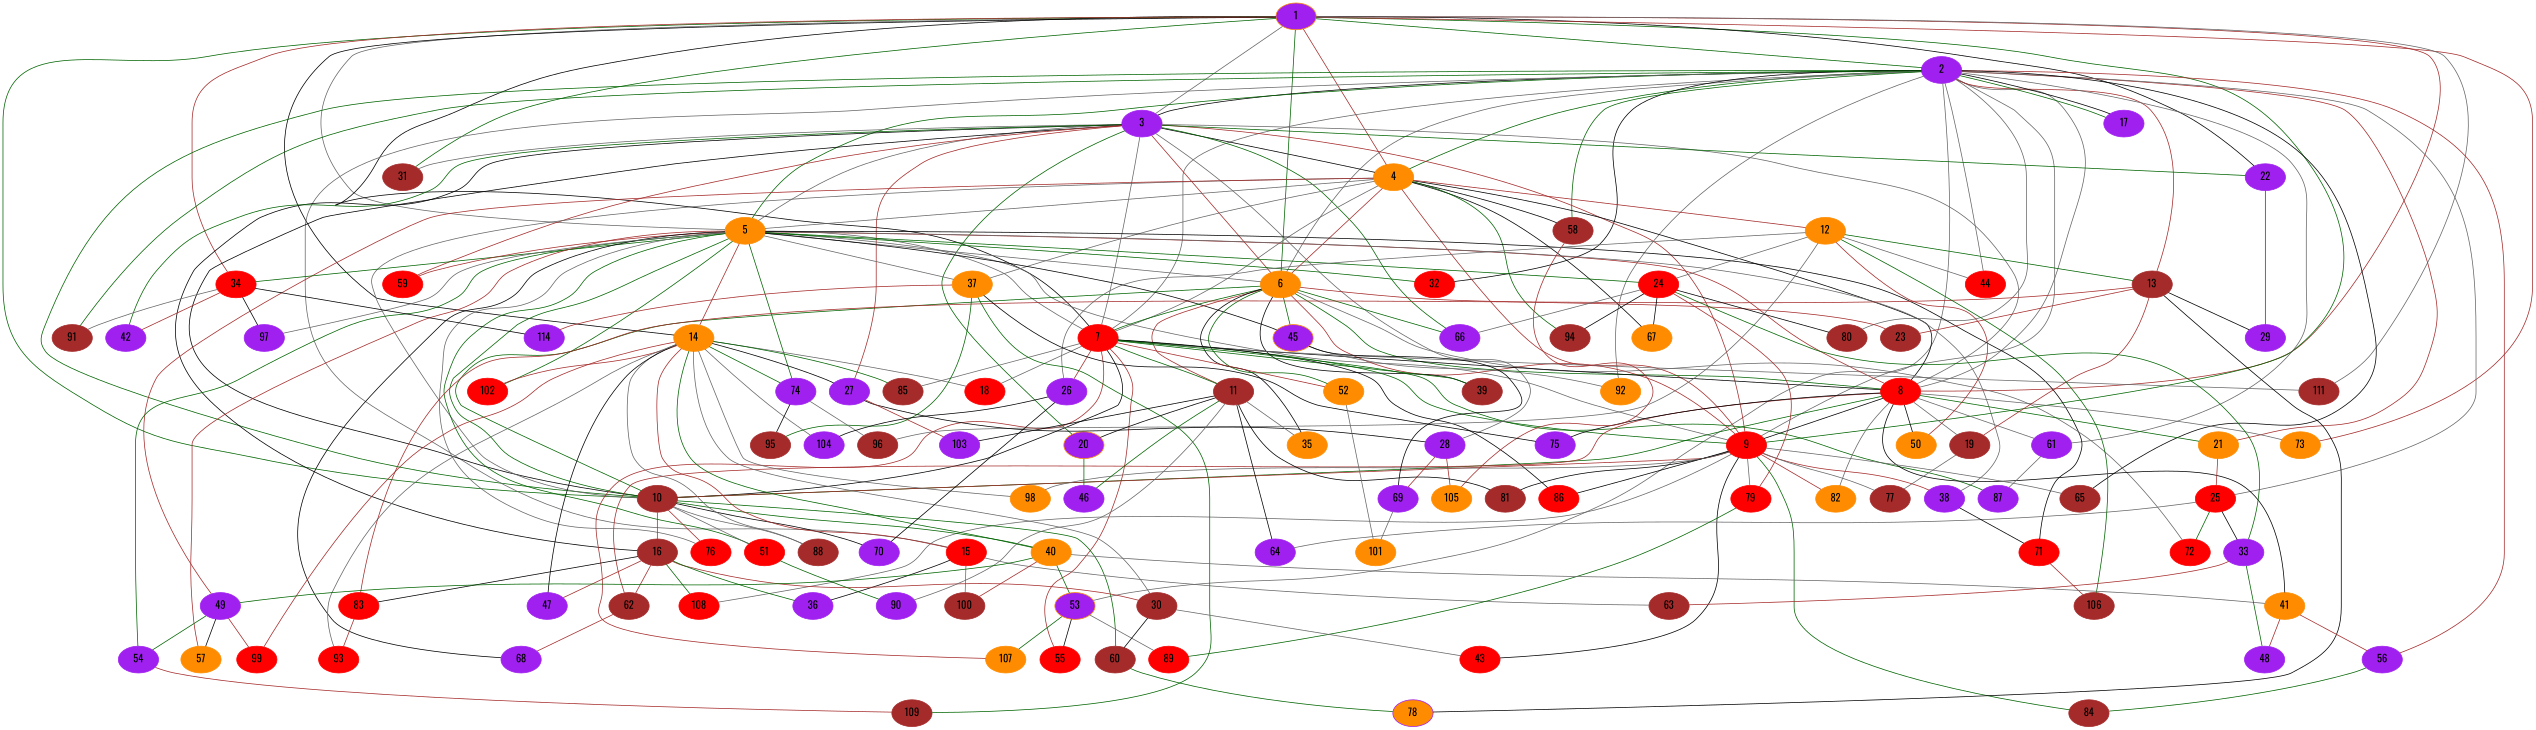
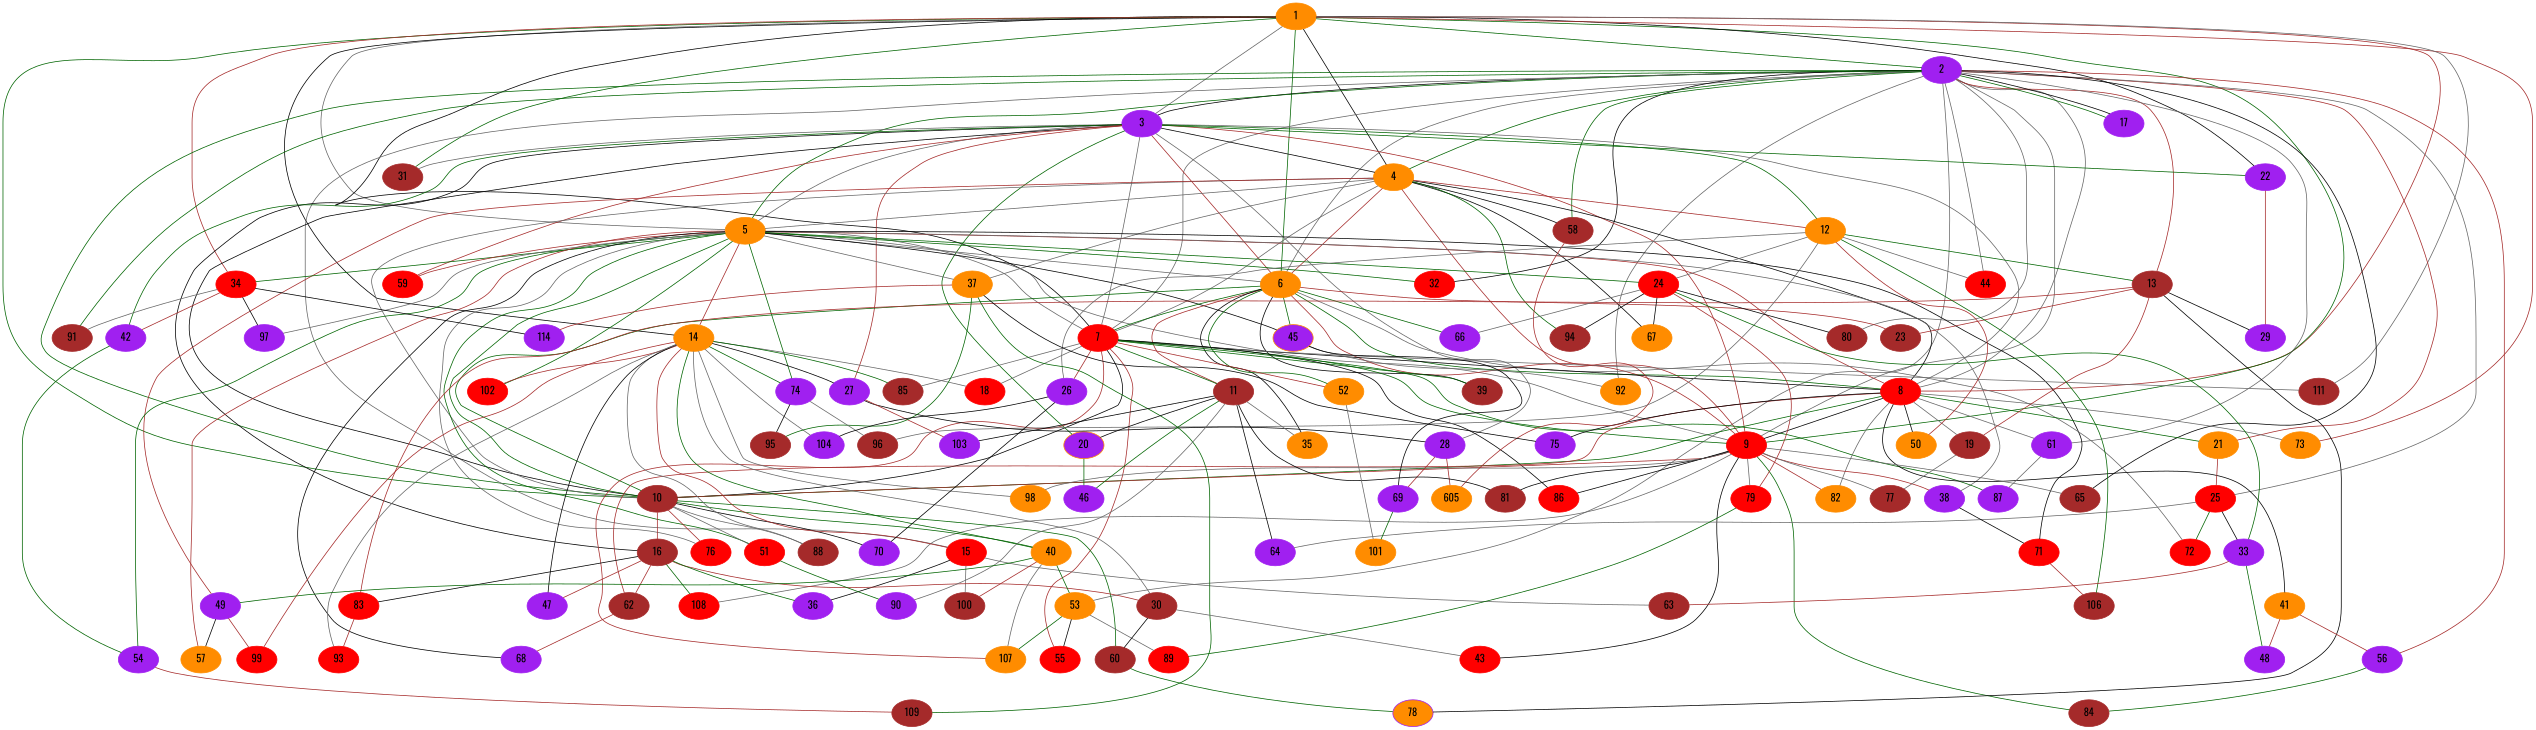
  graph {
    fontname=Oswald
    node [color=purple fontname=Oswald style=filled]
    edge [color=gray40 fontname=Oswald]
-   1 [color=darkorange fillcolor=purple]
+   1 [color=darkorange]
    2
    3
    4 [color=darkorange]
    5 [color=darkorange]
    6 [color=darkorange]
    7 [color=red]
    8 [color=red]
    9 [color=red]
    10 [color=brown]
    14 [color=darkorange]
    22
    31 [color=brown]
    34 [color=red]
    73 [color=darkorange]
    111 [color=brown]
    13 [color=brown]
    15 [color=red]
    17
    21 [color=darkorange]
    25 [color=red]
    32 [color=red]
    44 [color=red]
-   53 [color=darkorange fillcolor=purple]
+   53 [color=darkorange]
    56
    58 [color=brown]
    61
    65 [color=brown]
    80 [color=brown]
    91 [color=brown]
    92 [color=darkorange]
    12 [color=darkorange]
    16 [color=brown]
    20 [color=darkorange fillcolor=purple]
    27
    28
    42
    59 [color=red]
    37 [color=darkorange]
    49
    67 [color=darkorange]
    94 [color=brown]
    24 [color=red]
    38
    45 [color=darkorange fillcolor=purple]
    51 [color=red]
    54
    57 [color=darkorange]
    68
    71 [color=red]
    74
    76 [color=red]
    97
    102 [color=red]
    11 [color=brown]
    23 [color=brown]
    35 [color=darkorange]
    39 [color=brown]
    52 [color=darkorange]
    66
    72 [color=red]
    18 [color=red]
    26
    55 [color=red]
    85 [color=brown]
    86 [color=red]
    87
    107 [color=darkorange]
    19 [color=brown]
    41 [color=darkorange]
    50 [color=darkorange]
    62 [color=brown]
    75
    82 [color=darkorange]
    43 [color=red]
    77 [color=brown]
    79 [color=red]
    81 [color=brown]
    84 [color=brown]
    98 [color=darkorange]
    108 [color=red]
    40 [color=darkorange]
    60 [color=brown]
    70
    88 [color=brown]
    30 [color=brown]
    47
    93 [color=red]
    99 [color=red]
    104
    29
    n92 [label=114]
    78 [fillcolor=darkorange]
    83 [color=red]
    36
    63 [color=brown]
    100 [color=brown]
    64
    33
    89 [color=red]
-   105 [color=darkorange]
+   105 [color=darkorange label=605]
    96 [color=brown]
    106 [color=brown]
    46
    103
    69
    95 [color=brown]
    109 [color=brown]
    90
    101 [color=darkorange]
    48
    1 -- 2 [color=darkgreen]
    1 -- 3
-   1 -- 4 [color=brown]
+   1 -- 4 [color=black]
    1 -- 5
    1 -- 6 [color=darkgreen]
    1 -- 7 [color=black]
    1 -- 8 [color=brown]
    1 -- 9 [color=darkgreen]
    1 -- 10 [color=darkgreen]
    1 -- 14 [color=black]
    1 -- 22 [color=black]
    1 -- 31 [color=darkgreen]
    1 -- 34 [color=brown]
    1 -- 73 [color=brown]
    1 -- 111
    2 -- 3 [color=black]
    2 -- 4 [color=darkgreen]
    2 -- 5 [color=darkgreen]
    2 -- 6
    2 -- 7
    2 -- 8
    2 -- 9
    2 -- 10 [color=darkgreen]
    2 -- 13 [color=brown]
    2 -- 15
    2 -- 17 [color=darkgreen]
    2 -- 17 [color=black]
    2 -- 21 [color=brown]
    2 -- 25
    2 -- 32 [color=black]
    2 -- 44
    2 -- 53
    2 -- 56 [color=brown]
    2 -- 58 [color=darkgreen]
    2 -- 61
    2 -- 65 [color=black]
    2 -- 80
    2 -- 91 [color=darkgreen]
    2 -- 92
    3 -- 4 [color=black]
    3 -- 5
    3 -- 6 [color=brown]
    3 -- 7
    3 -- 8
    3 -- 9 [color=brown]
    3 -- 10 [color=black]
    3 -- 22 [color=darkgreen]
    3 -- 31
-   3 -- 66 [color=darkgreen]
+   3 -- 12 [color=darkgreen]
    3 -- 16 [color=black]
    3 -- 20 [color=darkgreen]
    3 -- 27 [color=brown]
    3 -- 28
    3 -- 42 [color=darkgreen]
    3 -- 59 [color=brown]
    4 -- 5
    4 -- 6 [color=brown]
    4 -- 7
    4 -- 8 [color=black]
    4 -- 9 [color=brown]
    4 -- 10
    4 -- 58 [color=black]
    4 -- 12 [color=brown]
    4 -- 37
    4 -- 49 [color=brown]
    4 -- 67 [color=black]
    4 -- 94 [color=darkgreen]
    5 -- 6
    5 -- 7
    5 -- 8 [color=brown]
    5 -- 9
    5 -- 10 [color=darkgreen]
    5 -- 14 [color=brown]
    5 -- 34 [color=darkgreen]
    5 -- 32 [color=darkgreen]
    5 -- 59 [color=brown]
    5 -- 37
    5 -- 24 [color=darkgreen]
    5 -- 38
    5 -- 45 [color=black]
    5 -- 51 [color=darkgreen]
    5 -- 54 [color=darkgreen]
    5 -- 57 [color=brown]
    5 -- 68 [color=black]
    5 -- 71 [color=black]
    5 -- 74 [color=darkgreen]
    5 -- 76
    5 -- 97
    5 -- 102 [color=darkgreen]
    6 -- 7 [color=darkgreen]
    6 -- 8 [color=darkgreen]
    6 -- 9 [color=brown]
    6 -- 10 [color=darkgreen]
    6 -- 45 [color=darkgreen]
    6 -- 11 [color=brown]
    6 -- 23 [color=brown]
    6 -- 35 [color=black]
    6 -- 39 [color=black]
    6 -- 52 [color=darkgreen]
    6 -- 66 [color=darkgreen]
    6 -- 72
    7 -- 8 [color=black]
    7 -- 9 [color=darkgreen]
    7 -- 10 [color=black]
    7 -- 111
    7 -- 11 [color=darkgreen]
    7 -- 39 [color=darkgreen]
    7 -- 52 [color=brown]
    7 -- 18
    7 -- 26 [color=brown]
    7 -- 55 [color=brown]
    7 -- 85
    7 -- 86 [color=black]
    7 -- 87 [color=darkgreen]
    7 -- 107 [color=brown]
    8 -- 9 [color=black]
    8 -- 10 [color=darkgreen]
    8 -- 73
    8 -- 21 [color=darkgreen]
    8 -- 61
    8 -- 19
    8 -- 41 [color=black]
    8 -- 50 [color=black]
    8 -- 62 [color=brown]
    8 -- 75 [color=black]
    8 -- 82
    9 -- 10 [color=brown]
    9 -- 65
    9 -- 38 [color=brown]
    9 -- 86 [color=black]
    9 -- 82 [color=brown]
    9 -- 43 [color=black]
    9 -- 77
    9 -- 79
    9 -- 81 [color=black]
    9 -- 84 [color=darkgreen]
    9 -- 98
    9 -- 108
    10 -- 16 [color=brown]
    10 -- 51
    10 -- 76 [color=brown]
    10 -- 40 [color=darkgreen]
    10 -- 60 [color=darkgreen]
    10 -- 70 [color=black]
    10 -- 88
    14 -- 15 [color=brown]
    14 -- 27 [color=black]
    14 -- 74 [color=darkgreen]
    14 -- 102 [color=brown]
    14 -- 18
    14 -- 85 [color=darkgreen]
    14 -- 98
    14 -- 40 [color=darkgreen]
    14 -- 88
    14 -- 30
    14 -- 47 [color=black]
    14 -- 93
    14 -- 99 [color=brown]
    14 -- 104
-   22 -- 29 [color=darkgreen]
+   22 -- 29 [color=brown]
    34 -- 91
    34 -- 42 [color=brown]
    34 -- 97 [color=black]
    34 -- n92 [color=black]
    13 -- 23 [color=brown]
    13 -- 19 [color=brown]
    13 -- 29 [color=black]
    13 -- 78 [color=black]
    13 -- 83 [color=brown]
    15 -- 36 [color=black]
    15 -- 63
    15 -- 100
    21 -- 25 [color=brown]
    25 -- 72 [color=darkgreen]
    25 -- 64
    25 -- 33 [color=black]
    53 -- 55 [color=black]
    53 -- 107 [color=darkgreen]
    53 -- 89
    56 -- 84 [color=darkgreen]
    58 -- 105 [color=brown]
    61 -- 87
    12 -- 13 [color=darkgreen]
    12 -- 44
    12 -- 24
    12 -- 26
    12 -- 50 [color=brown]
    12 -- 96
    12 -- 106 [color=darkgreen]
    16 -- 62 [color=brown]
    16 -- 108 [color=darkgreen]
    16 -- 30 [color=brown]
    16 -- 47 [color=brown]
    16 -- 83 [color=black]
    16 -- 36 [color=darkgreen]
    20 -- 46 [color=darkgreen]
    27 -- 28 [color=black]
    27 -- 103 [color=brown]
    28 -- 105 [color=brown]
    28 -- 69 [color=brown]
    37 -- 75 [color=black]
    37 -- n92 [color=brown]
    37 -- 95 [color=darkgreen]
    37 -- 109 [color=darkgreen]
-   49 -- 54 [color=darkgreen]
+   42 -- 54 [color=darkgreen]
    49 -- 57 [color=black]
    49 -- 99 [color=brown]
    24 -- 80 [color=black]
    24 -- 67 [color=black]
    24 -- 94 [color=black]
    24 -- 66
    24 -- 79 [color=brown]
    24 -- 33 [color=darkgreen]
    38 -- 71 [color=black]
    45 -- 92
    45 -- 69 [color=black]
    51 -- 90 [color=darkgreen]
    54 -- 109 [color=brown]
    71 -- 106 [color=brown]
    74 -- 96
    74 -- 95 [color=black]
    11 -- 20 [color=black]
    11 -- 35
    11 -- 81 [color=black]
    11 -- 64 [color=black]
    11 -- 46 [color=darkgreen]
    11 -- 103 [color=black]
    11 -- 90
    52 -- 101
    26 -- 70 [color=black]
    26 -- 104 [color=black]
    19 -- 77
    41 -- 56 [color=brown]
    41 -- 48 [color=brown]
    62 -- 68 [color=brown]
    79 -- 89 [color=darkgreen]
    40 -- 53 [color=darkgreen]
    40 -- 49 [color=darkgreen]
-   40 -- 41
+   40 -- 107
    40 -- 100 [color=brown]
    60 -- 78 [color=darkgreen]
    30 -- 43
    30 -- 60 [color=black]
    83 -- 93 [color=brown]
    33 -- 63 [color=brown]
    33 -- 48 [color=darkgreen]
-   69 -- 101
+   69 -- 101 [color=darkgreen]
  }
